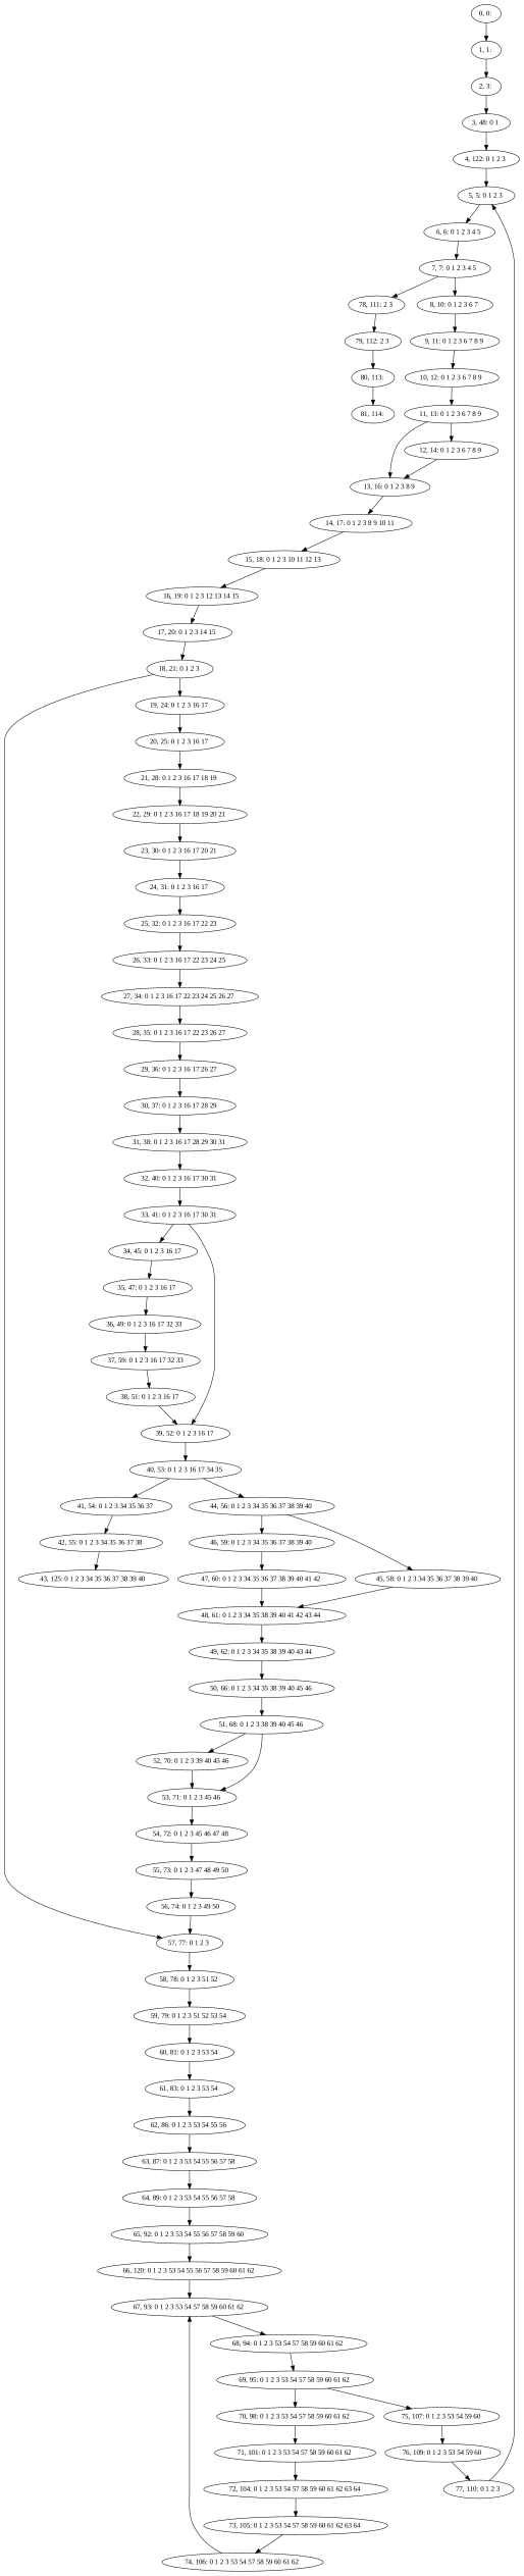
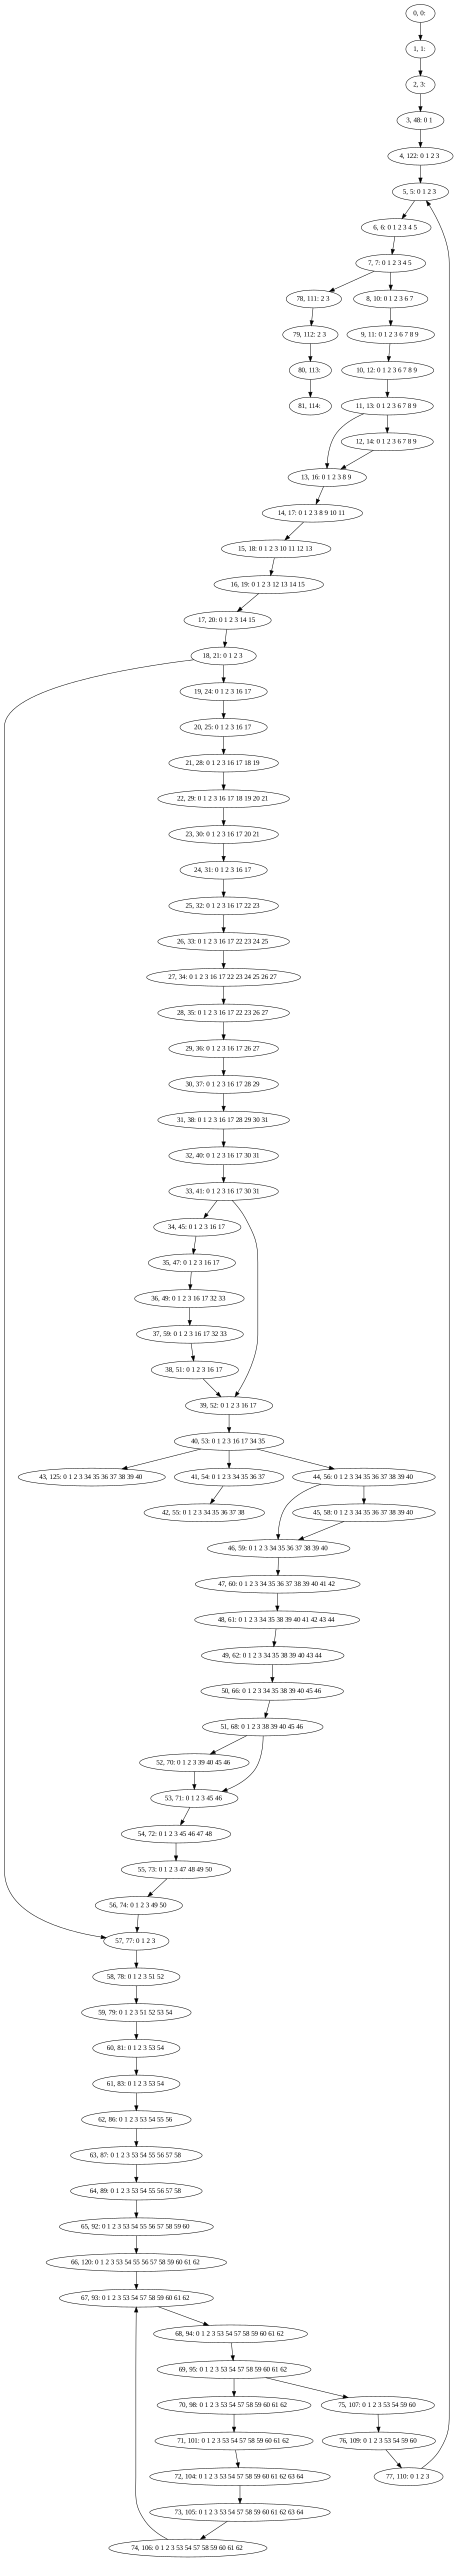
  digraph {
    fontname="Liberation Serif"
    node [fontname="Liberation Serif"]
    edge [fontname="Liberation Serif"]
    n1 [label="0, 0: "]
    n2 [label="1, 1: "]
    n3 [label="2, 3: "]
    n4 [label="3, 48: 0 1 "]
    n5 [label="4, 122: 0 1 2 3 "]
    n6 [label="5, 5: 0 1 2 3 "]
    n7 [label="6, 6: 0 1 2 3 4 5 "]
    n8 [label="7, 7: 0 1 2 3 4 5 "]
    n9 [label="8, 10: 0 1 2 3 6 7 "]
    n10 [label="78, 111: 2 3 "]
    n11 [label="9, 11: 0 1 2 3 6 7 8 9 "]
    n12 [label="79, 112: 2 3 "]
    n13 [label="10, 12: 0 1 2 3 6 7 8 9 "]
    n14 [label="11, 13: 0 1 2 3 6 7 8 9 "]
    n15 [label="12, 14: 0 1 2 3 6 7 8 9 "]
    n16 [label="13, 16: 0 1 2 3 8 9 "]
    n17 [label="14, 17: 0 1 2 3 8 9 10 11 "]
    n18 [label="15, 18: 0 1 2 3 10 11 12 13 "]
    n19 [label="16, 19: 0 1 2 3 12 13 14 15 "]
    n20 [label="17, 20: 0 1 2 3 14 15 "]
    n21 [label="18, 21: 0 1 2 3 "]
    n22 [label="19, 24: 0 1 2 3 16 17 "]
    n23 [label="57, 77: 0 1 2 3 "]
    n24 [label="20, 25: 0 1 2 3 16 17 "]
    n25 [label="58, 78: 0 1 2 3 51 52 "]
    n26 [label="21, 28: 0 1 2 3 16 17 18 19 "]
    n27 [label="22, 29: 0 1 2 3 16 17 18 19 20 21 "]
    n28 [label="23, 30: 0 1 2 3 16 17 20 21 "]
    n29 [label="24, 31: 0 1 2 3 16 17 "]
    n30 [label="25, 32: 0 1 2 3 16 17 22 23 "]
    n31 [label="26, 33: 0 1 2 3 16 17 22 23 24 25 "]
    n32 [label="27, 34: 0 1 2 3 16 17 22 23 24 25 26 27 "]
    n33 [label="28, 35: 0 1 2 3 16 17 22 23 26 27 "]
    n34 [label="29, 36: 0 1 2 3 16 17 26 27 "]
    n35 [label="30, 37: 0 1 2 3 16 17 28 29 "]
    n36 [label="31, 38: 0 1 2 3 16 17 28 29 30 31 "]
    n37 [label="32, 40: 0 1 2 3 16 17 30 31 "]
    n38 [label="33, 41: 0 1 2 3 16 17 30 31 "]
    n39 [label="34, 45: 0 1 2 3 16 17 "]
    n40 [label="39, 52: 0 1 2 3 16 17 "]
    n41 [label="35, 47: 0 1 2 3 16 17 "]
    n42 [label="40, 53: 0 1 2 3 16 17 34 35 "]
    n43 [label="36, 49: 0 1 2 3 16 17 32 33 "]
    n44 [label="37, 59: 0 1 2 3 16 17 32 33"]
    n45 [label="38, 51: 0 1 2 3 16 17 "]
    n46 [label="41, 54: 0 1 2 3 34 35 36 37 "]
    n47 [label="44, 56: 0 1 2 3 34 35 36 37 38 39 40 "]
    n48 [label="42, 55: 0 1 2 3 34 35 36 37 38 "]
    n49 [label="43, 125: 0 1 2 3 34 35 36 37 38 39 40 "]
    n50 [label="45, 58: 0 1 2 3 34 35 36 37 38 39 40 "]
    n51 [label="46, 59: 0 1 2 3 34 35 36 37 38 39 40 "]
    n52 [label="47, 60: 0 1 2 3 34 35 36 37 38 39 40 41 42 "]
    n53 [label="48, 61: 0 1 2 3 34 35 38 39 40 41 42 43 44 "]
    n54 [label="49, 62: 0 1 2 3 34 35 38 39 40 43 44 "]
    n55 [label="50, 66: 0 1 2 3 34 35 38 39 40 45 46 "]
    n56 [label="51, 68: 0 1 2 3 38 39 40 45 46 "]
    n57 [label="52, 70: 0 1 2 3 39 40 45 46 "]
    n58 [label="53, 71: 0 1 2 3 45 46 "]
    n59 [label="54, 72: 0 1 2 3 45 46 47 48 "]
    n60 [label="55, 73: 0 1 2 3 47 48 49 50 "]
    n61 [label="56, 74: 0 1 2 3 49 50 "]
    n62 [label="59, 79: 0 1 2 3 51 52 53 54 "]
    n63 [label="60, 81: 0 1 2 3 53 54 "]
    n64 [label="61, 83: 0 1 2 3 53 54 "]
    n65 [label="62, 86: 0 1 2 3 53 54 55 56 "]
    n66 [label="63, 87: 0 1 2 3 53 54 55 56 57 58 "]
    n67 [label="64, 89: 0 1 2 3 53 54 55 56 57 58 "]
    n68 [label="65, 92: 0 1 2 3 53 54 55 56 57 58 59 60 "]
    n69 [label="66, 120: 0 1 2 3 53 54 55 56 57 58 59 60 61 62 "]
    n70 [label="67, 93: 0 1 2 3 53 54 57 58 59 60 61 62 "]
    n71 [label="68, 94: 0 1 2 3 53 54 57 58 59 60 61 62 "]
    n72 [label="69, 95: 0 1 2 3 53 54 57 58 59 60 61 62 "]
    n73 [label="70, 98: 0 1 2 3 53 54 57 58 59 60 61 62 "]
    n74 [label="75, 107: 0 1 2 3 53 54 59 60 "]
    n75 [label="71, 101: 0 1 2 3 53 54 57 58 59 60 61 62 "]
    n76 [label="76, 109: 0 1 2 3 53 54 59 60 "]
    n77 [label="72, 104: 0 1 2 3 53 54 57 58 59 60 61 62 63 64 "]
    n78 [label="73, 105: 0 1 2 3 53 54 57 58 59 60 61 62 63 64 "]
    n79 [label="74, 106: 0 1 2 3 53 54 57 58 59 60 61 62 "]
    n80 [label="77, 110: 0 1 2 3 "]
    n81 [label="80, 113: "]
    n82 [label="81, 114: "]
    n1 -> n2
    n2 -> n3
    n3 -> n4
    n4 -> n5
    n5 -> n6
    n6 -> n7
    n7 -> n8
    n8 -> n9
    n8 -> n10
    n9 -> n11
    n10 -> n12
    n11 -> n13
    n12 -> n81
    n13 -> n14
    n14 -> n15
    n14 -> n16
    n15 -> n16
    n16 -> n17
    n17 -> n18
    n18 -> n19
    n19 -> n20
    n20 -> n21
    n21 -> n22
    n21 -> n23
    n22 -> n24
    n23 -> n25
    n24 -> n26
    n25 -> n62
    n26 -> n27
    n27 -> n28
    n28 -> n29
    n29 -> n30
    n30 -> n31
    n31 -> n32
    n32 -> n33
    n33 -> n34
    n34 -> n35
    n35 -> n36
    n36 -> n37
    n37 -> n38
    n38 -> n39
    n38 -> n40
    n39 -> n41
    n40 -> n42
    n41 -> n43
    n42 -> n46
    n42 -> n47
    n43 -> n44
    n44 -> n45
    n45 -> n40
    n46 -> n48
    n47 -> n50
    n47 -> n51
-   n48 -> n49
-   n50 -> n53
+   n42 -> n49
+   n50 -> n51
    n51 -> n52
    n52 -> n53
    n53 -> n54
    n54 -> n55
    n55 -> n56
    n56 -> n57
    n56 -> n58
    n57 -> n58
    n58 -> n59
    n59 -> n60
    n60 -> n61
    n61 -> n23
    n62 -> n63
    n63 -> n64
    n64 -> n65
    n65 -> n66
    n66 -> n67
    n67 -> n68
    n68 -> n69
    n69 -> n70
    n70 -> n71
    n71 -> n72
    n72 -> n73
    n72 -> n74
    n73 -> n75
    n74 -> n76
    n75 -> n77
    n76 -> n80
    n77 -> n78
    n78 -> n79
    n79 -> n70
    n80 -> n6
    n81 -> n82
  }
